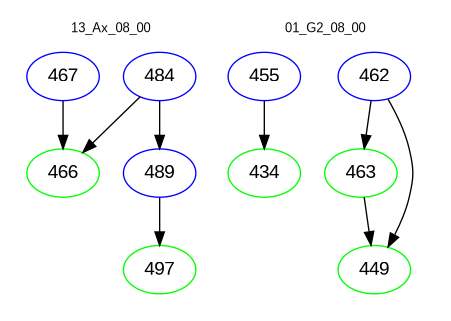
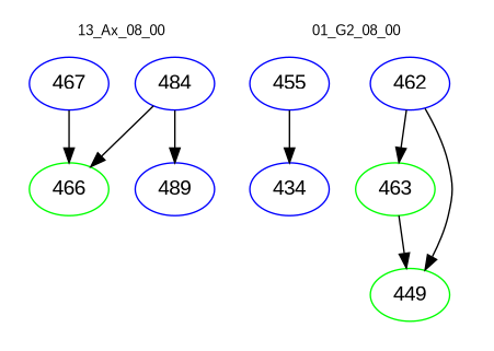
  digraph {
    fontname="Liberation Sans"
    node [color=blue fontname="Liberation Sans"]
    edge [color=black fontname="Liberation Sans"]
    n1 [label=484]
    n2 [label=467]
    n3 [label=489]
    n4 [color=green label=466]
-   n5 [color=green label=497]
    n6 [label=462]
    n7 [label=455]
    n8 [color=green label=463]
-   n9 [color=green label=434]
+   n9 [label=434]
    n10 [color=green label=449]
    subgraph cluster_1 {
      color=white
      fontsize=10
      label="13_Ax_08_00"
      n1
      n2
      n3
      n4
-     n5
    }
    subgraph cluster_2 {
      color=white
      fontsize=10
      label="01_G2_08_00"
      n6
      n7
      n8
      n9
      n10
    }
    n1 -> n3
    n1 -> n4
    n2 -> n4
-   n3 -> n5
    n6 -> n8
    n6 -> n10
    n7 -> n9
    n8 -> n10
  }
